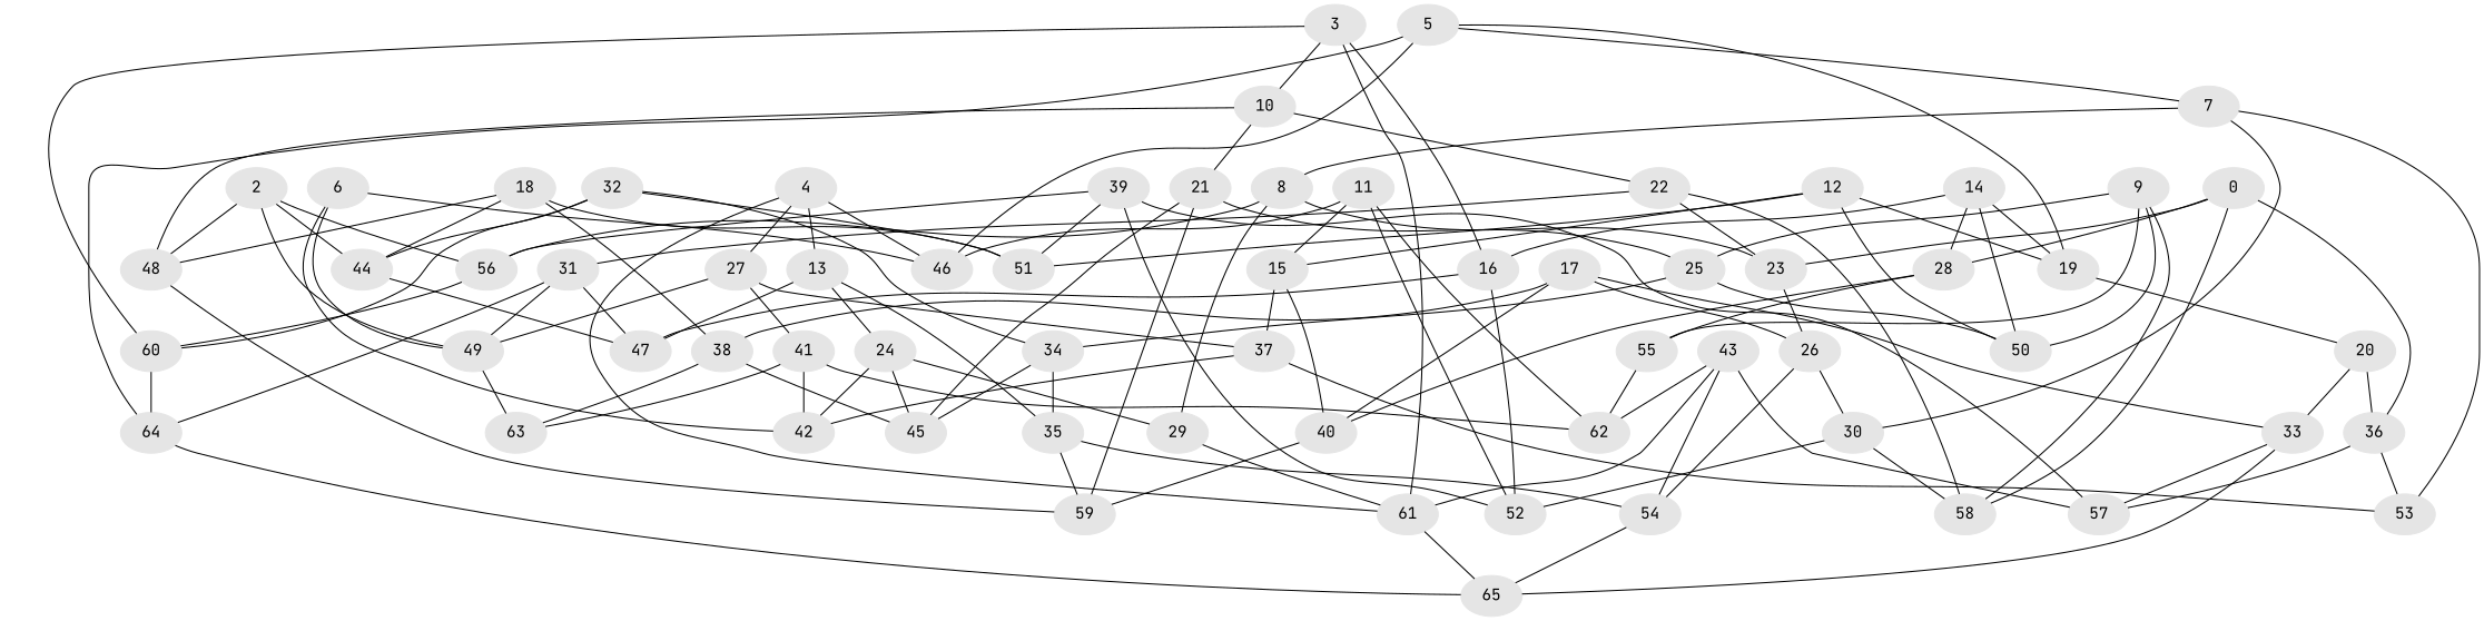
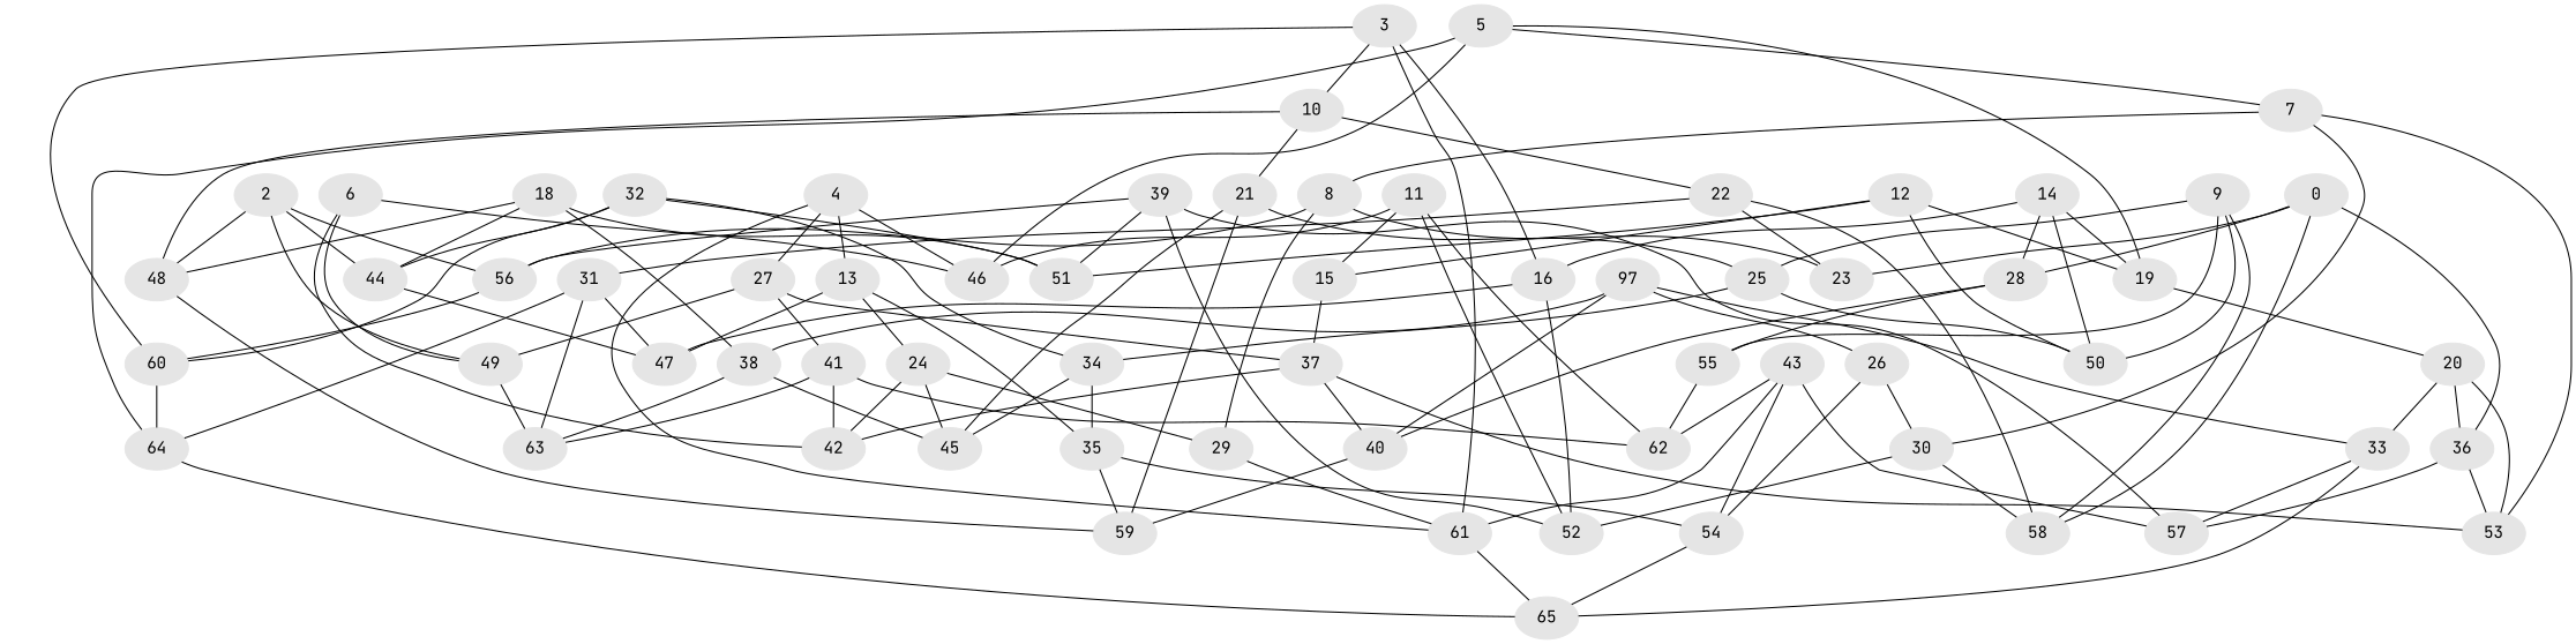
  graph {
    fontname="JetBrains Mono"
    node [color=gray90 fontname="JetBrains Mono" style=filled]
    edge [fontname="JetBrains Mono"]
    n1 [label=0]
    23
    28
    36
    58
    26
    55
    40
    53
    57
    2
    44
    48
    49
    56
    47
    59
    63
    60
    3
    10
    16
    61
    21
    22
    52
    64
    65
    4
    13
    27
    46
    24
    35
    37
    41
    29
    5
    7
    19
    8
    30
    20
    6
    42
    62
    9
    25
    50
    34
    45
    31
    11
    15
    12
    51
    54
    14
-   17
+   17 [label=97]
    33
    38
    18
    32
    39
    43
    n1 -- 23
    n1 -- 28
    n1 -- 36
    n1 -- 58
-   23 -- 26
    28 -- 55
    28 -- 40
    36 -- 53
    36 -- 57
    26 -- 30
    26 -- 54
    55 -- 62
    40 -- 59
    2 -- 44
    2 -- 48
    2 -- 49
    2 -- 56
    44 -- 47
    48 -- 59
    49 -- 63
    56 -- 60
    60 -- 64
    3 -- 60
    3 -- 10
    3 -- 16
    3 -- 61
    10 -- 48
    10 -- 21
    10 -- 22
    16 -- 47
    16 -- 52
    61 -- 65
    21 -- 59
    21 -- 25
    21 -- 45
    22 -- 23
    22 -- 58
    22 -- 31
    64 -- 65
    4 -- 61
    4 -- 13
    4 -- 27
    4 -- 46
    13 -- 47
    13 -- 24
    13 -- 35
    27 -- 49
    27 -- 37
    27 -- 41
    24 -- 29
    24 -- 42
    24 -- 45
    35 -- 59
    35 -- 54
    37 -- 53
    37 -- 42
    41 -- 63
    41 -- 42
    41 -- 62
    29 -- 61
    5 -- 64
    5 -- 46
    5 -- 7
    5 -- 19
    7 -- 53
    7 -- 8
    7 -- 30
    19 -- 20
    8 -- 23
    8 -- 56
    8 -- 29
    30 -- 58
    30 -- 52
    20 -- 36
+   20 -- 53
    20 -- 33
    6 -- 49
    6 -- 46
    6 -- 42
    9 -- 58
    9 -- 55
    9 -- 25
    9 -- 50
    25 -- 50
    25 -- 34
    34 -- 35
    34 -- 45
    31 -- 47
-   31 -- 49
+   31 -- 63
    31 -- 64
    11 -- 52
    11 -- 46
    11 -- 62
    11 -- 15
-   15 -- 40
+   37 -- 40
    15 -- 37
    12 -- 19
    12 -- 50
    12 -- 15
    12 -- 51
    54 -- 65
    14 -- 28
    14 -- 16
    14 -- 19
    14 -- 50
    17 -- 26
    17 -- 40
    17 -- 33
    17 -- 38
    33 -- 57
    33 -- 65
    38 -- 63
    38 -- 45
    18 -- 44
    18 -- 48
    18 -- 51
    18 -- 38
    32 -- 44
    32 -- 60
    32 -- 34
    32 -- 51
    39 -- 57
    39 -- 56
    39 -- 52
    39 -- 51
    43 -- 57
    43 -- 61
    43 -- 62
    43 -- 54
  }
